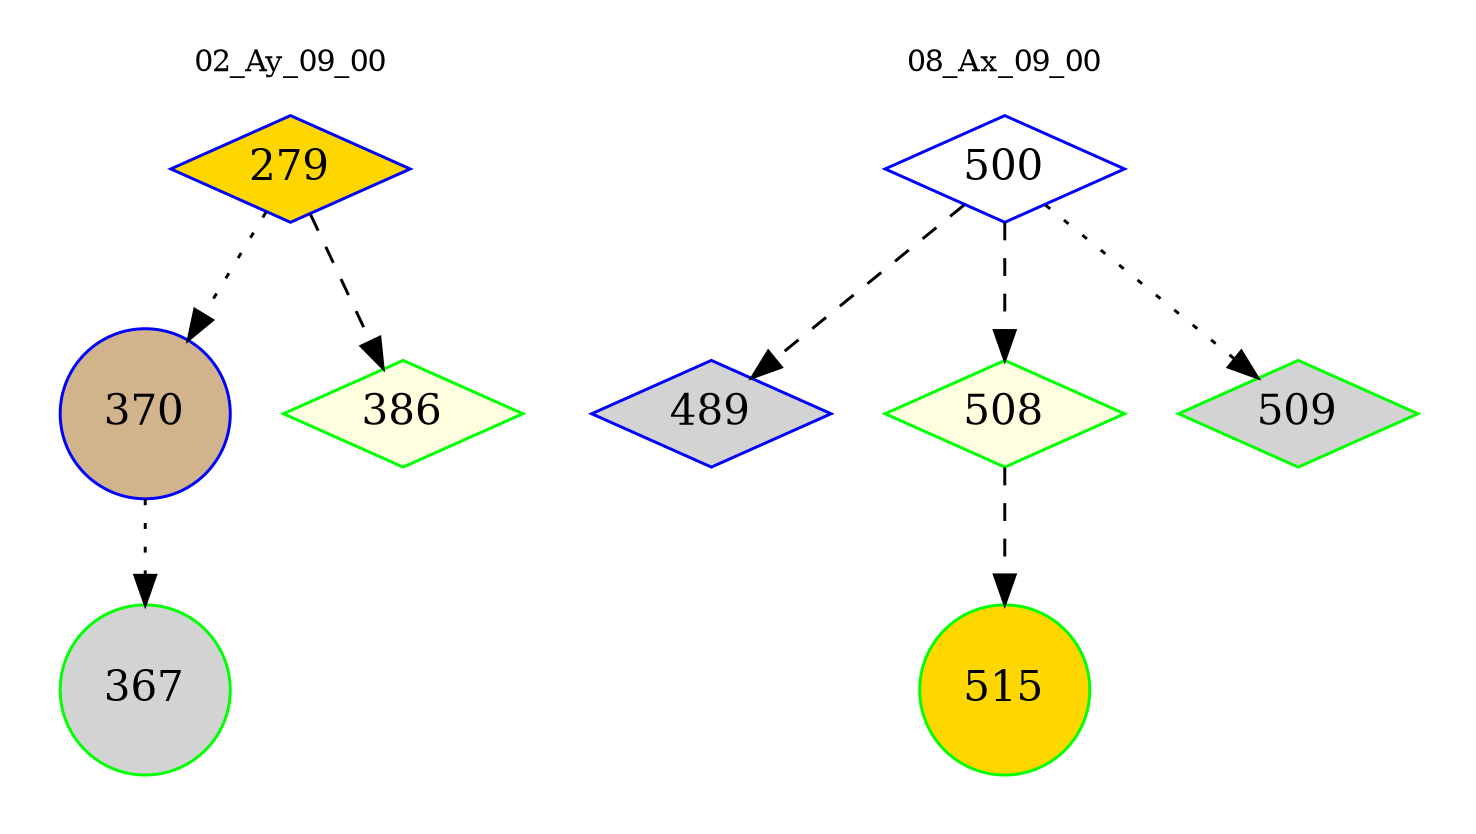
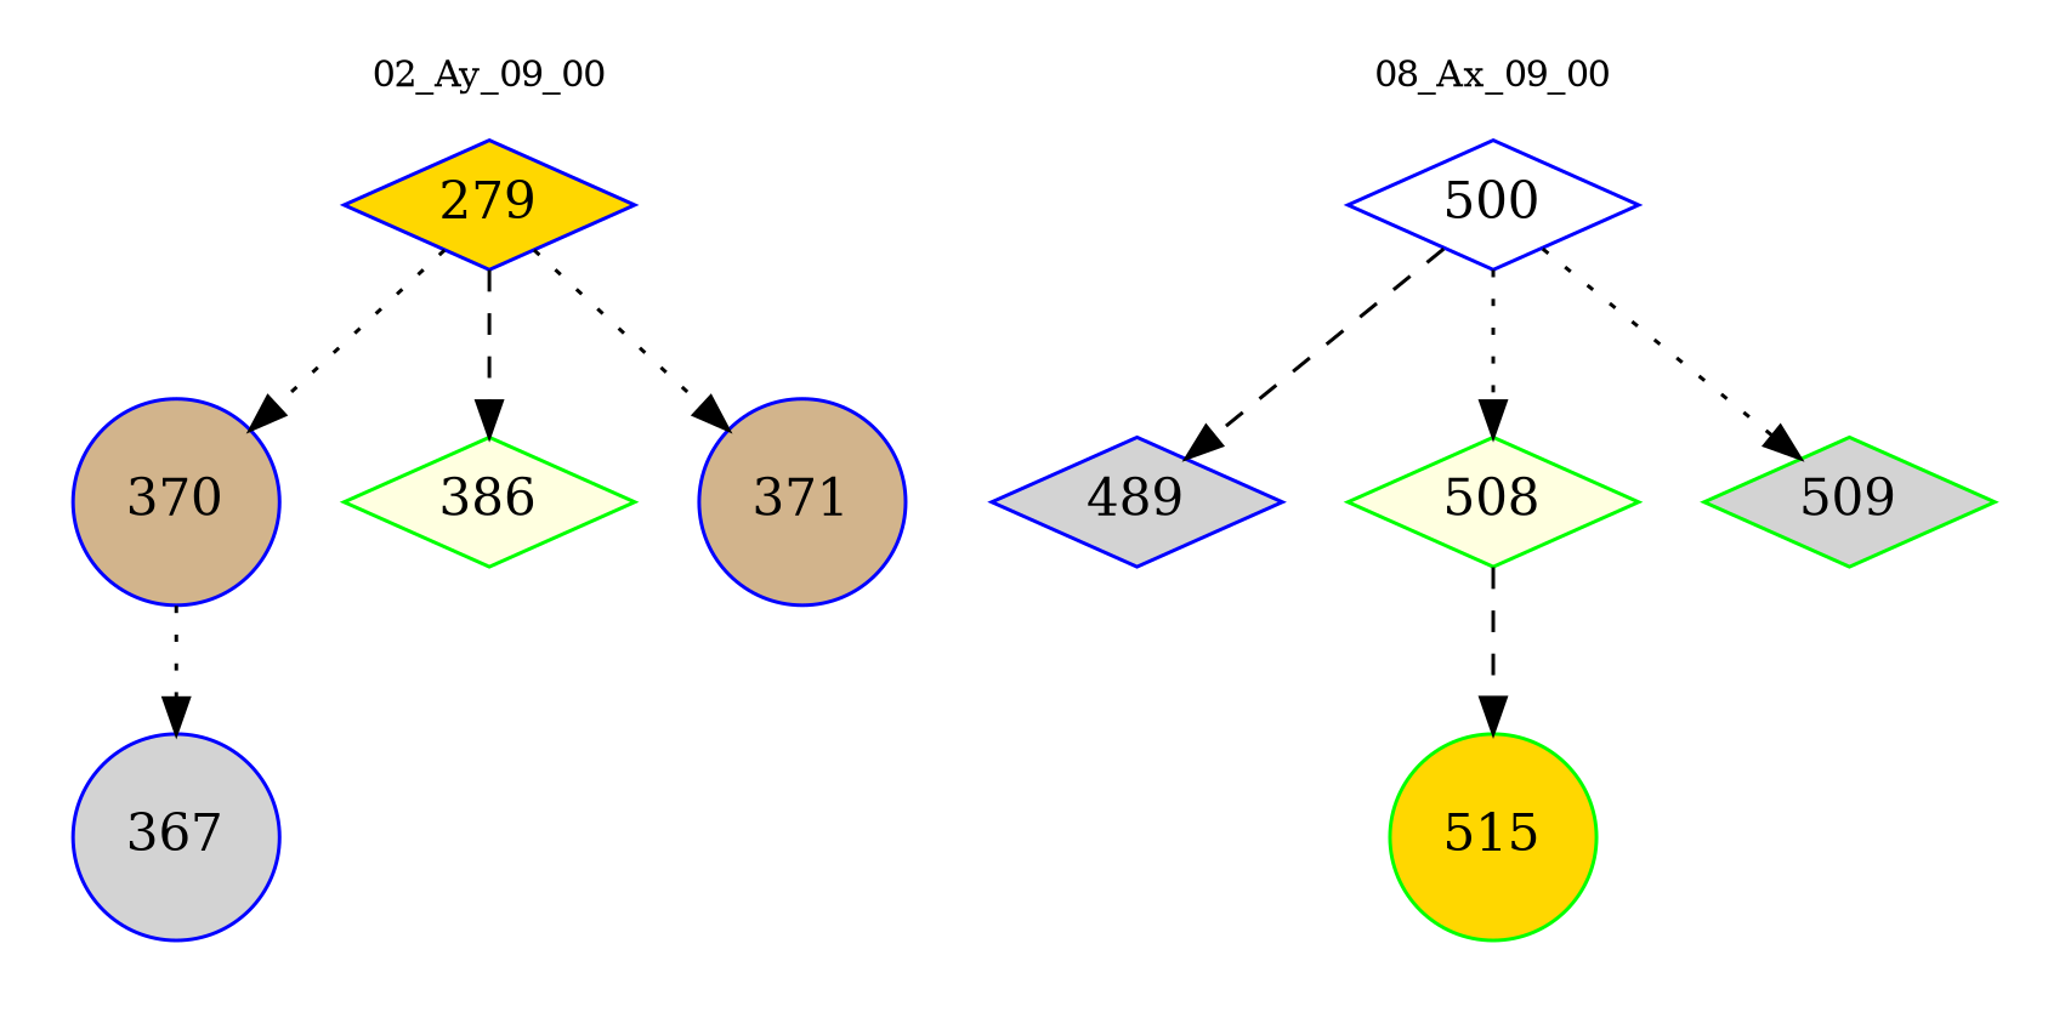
  digraph {
    node [color=blue fillcolor=lightgrey shape=diamond style=filled]
    edge [color=black style=dotted]
    n1 [fillcolor=gold label=279]
    n2 [fillcolor=tan label=370 shape=circle]
    n3 [color=green fillcolor=lightyellow label=386]
-   n5 [color=green label=367 shape=circle]
+   n4 [fillcolor=tan label=371 shape=circle]
+   n5 [label=367 shape=circle]
    n6 [fillcolor=white label=500]
    n7 [label=489]
    n8 [color=green fillcolor=lightyellow label=508]
    n9 [color=green label=509]
    n10 [color=green fillcolor=gold label=515 shape=circle]
    subgraph cluster_1 {
      color=white
      fontsize=10
      label="02_Ay_09_00"
      n1
      n2
      n3
+     n4
      n5
    }
    subgraph cluster_2 {
      color=white
      fontsize=10
      label="08_Ax_09_00"
      n6
      n7
      n8
      n9
      n10
    }
    n1 -> n2
    n1 -> n3 [style=dashed]
+   n1 -> n4
    n2 -> n5
    n6 -> n7 [style=dashed]
-   n6 -> n8 [style=dashed]
+   n6 -> n8
    n6 -> n9
    n8 -> n10 [style=dashed]
  }
